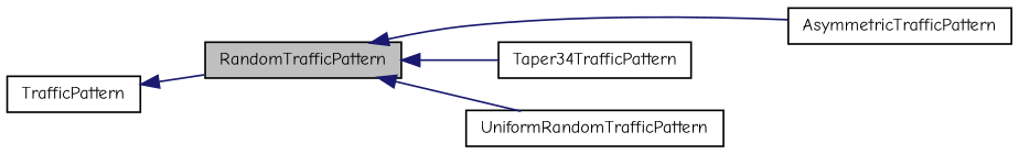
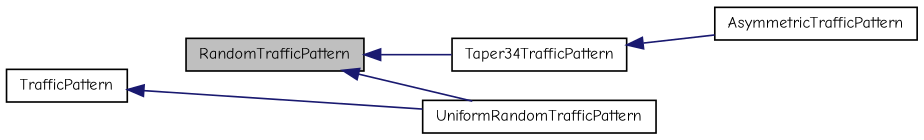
  digraph {
    fontname="Comic Neue"
    rankdir=LR
    node [color=black fontname="Comic Neue" fontsize=10 shape=record]
    edge [color=midnightblue dir=back fontname="Comic Neue" fontsize=10 labelfontname=FreeSans labelfontsize=10 style=solid]
    n1 [fillcolor=grey75 fontcolor=black height=0.2 label=RandomTrafficPattern style=filled width=0.4]
    n2 [height=0.2 label=AsymmetricTrafficPattern width=0.4]
    n3 [height=0.2 label=Taper34TrafficPattern width=0.4]
    n4 [height=0.2 label=UniformRandomTrafficPattern width=0.4]
    n5 [height=0.2 label=TrafficPattern width=0.4]
-   n1 -> n2
+   n3 -> n2
    n1 -> n3
    n1 -> n4
-   n5 -> n1
+   n5 -> n4
  }
